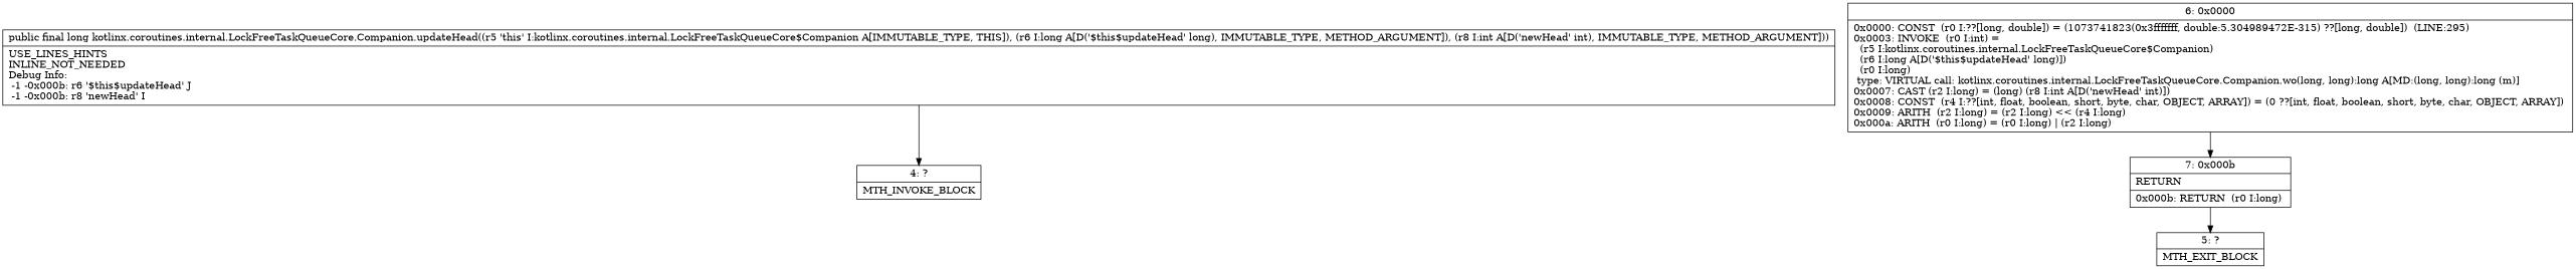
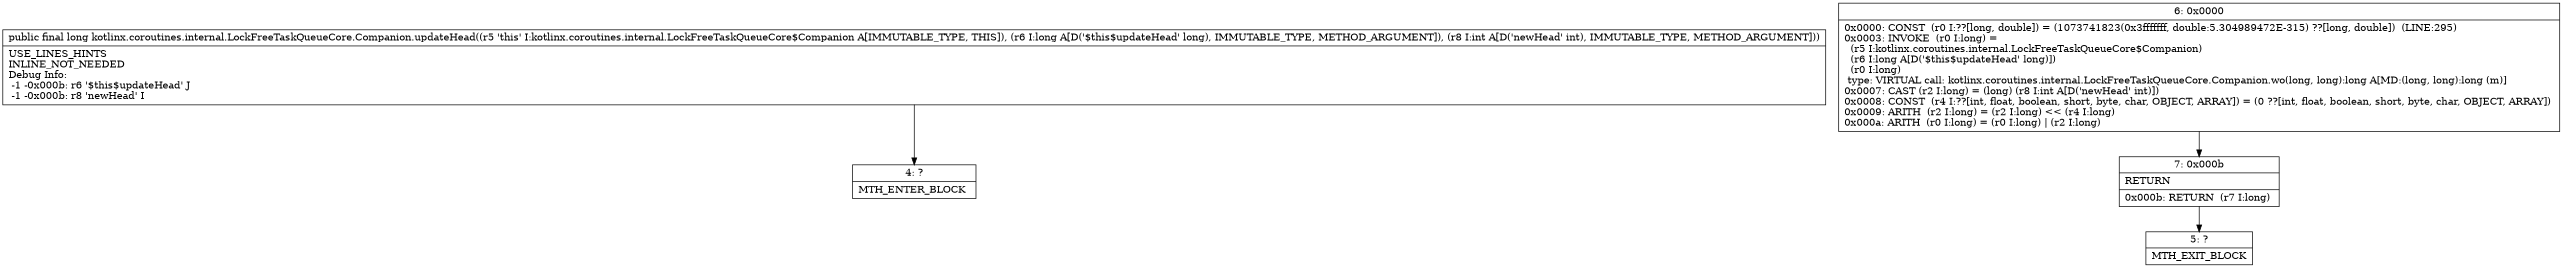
  digraph {
    node [shape=record]
-   n1 [label="{4\:\ ?|MTH_INVOKE_BLOCK\l}"]
-   n2 [label="{6\:\ 0x0000|0x0000: CONST  (r0 I:??[long, double]) = (1073741823(0x3fffffff, double:5.304989472E\-315) ??[long, double])  (LINE:295)\l0x0003: INVOKE  (r0 I:int) = \l  (r5 I:kotlinx.coroutines.internal.LockFreeTaskQueueCore$Companion)\l  (r6 I:long A[D('$this$updateHead' long)])\l  (r0 I:long)\l type: VIRTUAL call: kotlinx.coroutines.internal.LockFreeTaskQueueCore.Companion.wo(long, long):long A[MD:(long, long):long (m)]\l0x0007: CAST (r2 I:long) = (long) (r8 I:int A[D('newHead' int)]) \l0x0008: CONST  (r4 I:??[int, float, boolean, short, byte, char, OBJECT, ARRAY]) = (0 ??[int, float, boolean, short, byte, char, OBJECT, ARRAY]) \l0x0009: ARITH  (r2 I:long) = (r2 I:long) \<\< (r4 I:long) \l0x000a: ARITH  (r0 I:long) = (r0 I:long) \| (r2 I:long) \l}"]
-   n3 [label="{7\:\ 0x000b|RETURN\l|0x000b: RETURN  (r0 I:long) \l}"]
+   n1 [label="{4\:\ ?|MTH_ENTER_BLOCK\l}"]
+   n2 [label="{6\:\ 0x0000|0x0000: CONST  (r0 I:??[long, double]) = (1073741823(0x3fffffff, double:5.304989472E\-315) ??[long, double])  (LINE:295)\l0x0003: INVOKE  (r0 I:long) = \l  (r5 I:kotlinx.coroutines.internal.LockFreeTaskQueueCore$Companion)\l  (r6 I:long A[D('$this$updateHead' long)])\l  (r0 I:long)\l type: VIRTUAL call: kotlinx.coroutines.internal.LockFreeTaskQueueCore.Companion.wo(long, long):long A[MD:(long, long):long (m)]\l0x0007: CAST (r2 I:long) = (long) (r8 I:int A[D('newHead' int)]) \l0x0008: CONST  (r4 I:??[int, float, boolean, short, byte, char, OBJECT, ARRAY]) = (0 ??[int, float, boolean, short, byte, char, OBJECT, ARRAY]) \l0x0009: ARITH  (r2 I:long) = (r2 I:long) \<\< (r4 I:long) \l0x000a: ARITH  (r0 I:long) = (r0 I:long) \| (r2 I:long) \l}"]
+   n3 [label="{7\:\ 0x000b|RETURN\l|0x000b: RETURN  (r7 I:long) \l}"]
    n4 [label="{5\:\ ?|MTH_EXIT_BLOCK\l}"]
    n5 [label="{public final long kotlinx.coroutines.internal.LockFreeTaskQueueCore.Companion.updateHead((r5 'this' I:kotlinx.coroutines.internal.LockFreeTaskQueueCore$Companion A[IMMUTABLE_TYPE, THIS]), (r6 I:long A[D('$this$updateHead' long), IMMUTABLE_TYPE, METHOD_ARGUMENT]), (r8 I:int A[D('newHead' int), IMMUTABLE_TYPE, METHOD_ARGUMENT]))  | USE_LINES_HINTS\lINLINE_NOT_NEEDED\lDebug Info:\l  \-1 \-0x000b: r6 '$this$updateHead' J\l  \-1 \-0x000b: r8 'newHead' I\l}"]
    n2 -> n3
    n3 -> n4
    n5 -> n1
  }
